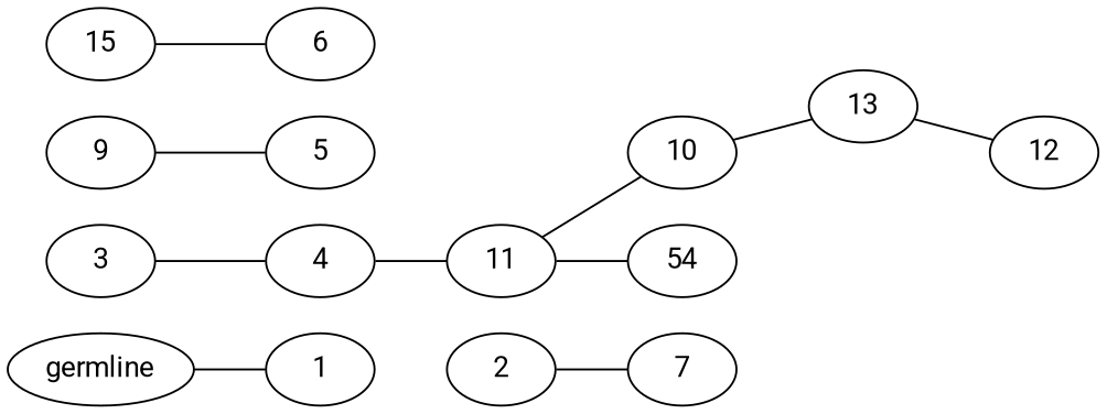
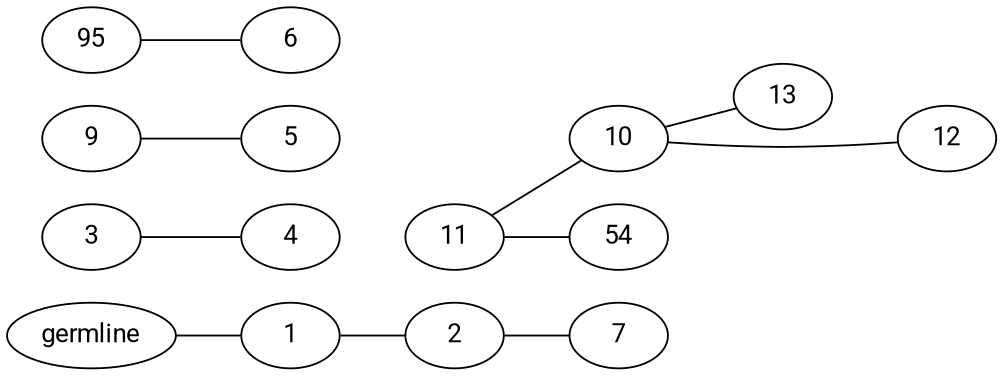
  graph {
    fontname=Roboto
    rankdir=LR
    node [fontname=Roboto]
    edge [fontname=Roboto]
    n1 [label=germline]
    n2 [label=1]
    n3 [label=2]
    n4 [label=7]
    n5 [label=3]
    n6 [label=4]
    n7 [label=11]
    n8 [label=10]
    n9 [label=13]
    n10 [label=54]
    n11 [label=12]
    n12 [label=9]
    n13 [label=5]
-   n14 [label=15]
+   n14 [label=95]
    n15 [label=6]
    n1 -- n2
+   n2 -- n3
    n3 -- n4
    n5 -- n6
-   n6 -- n7
    n7 -- n8
    n7 -- n10
    n8 -- n9
-   n9 -- n11
+   n8 -- n11
    n12 -- n13
    n14 -- n15
  }
